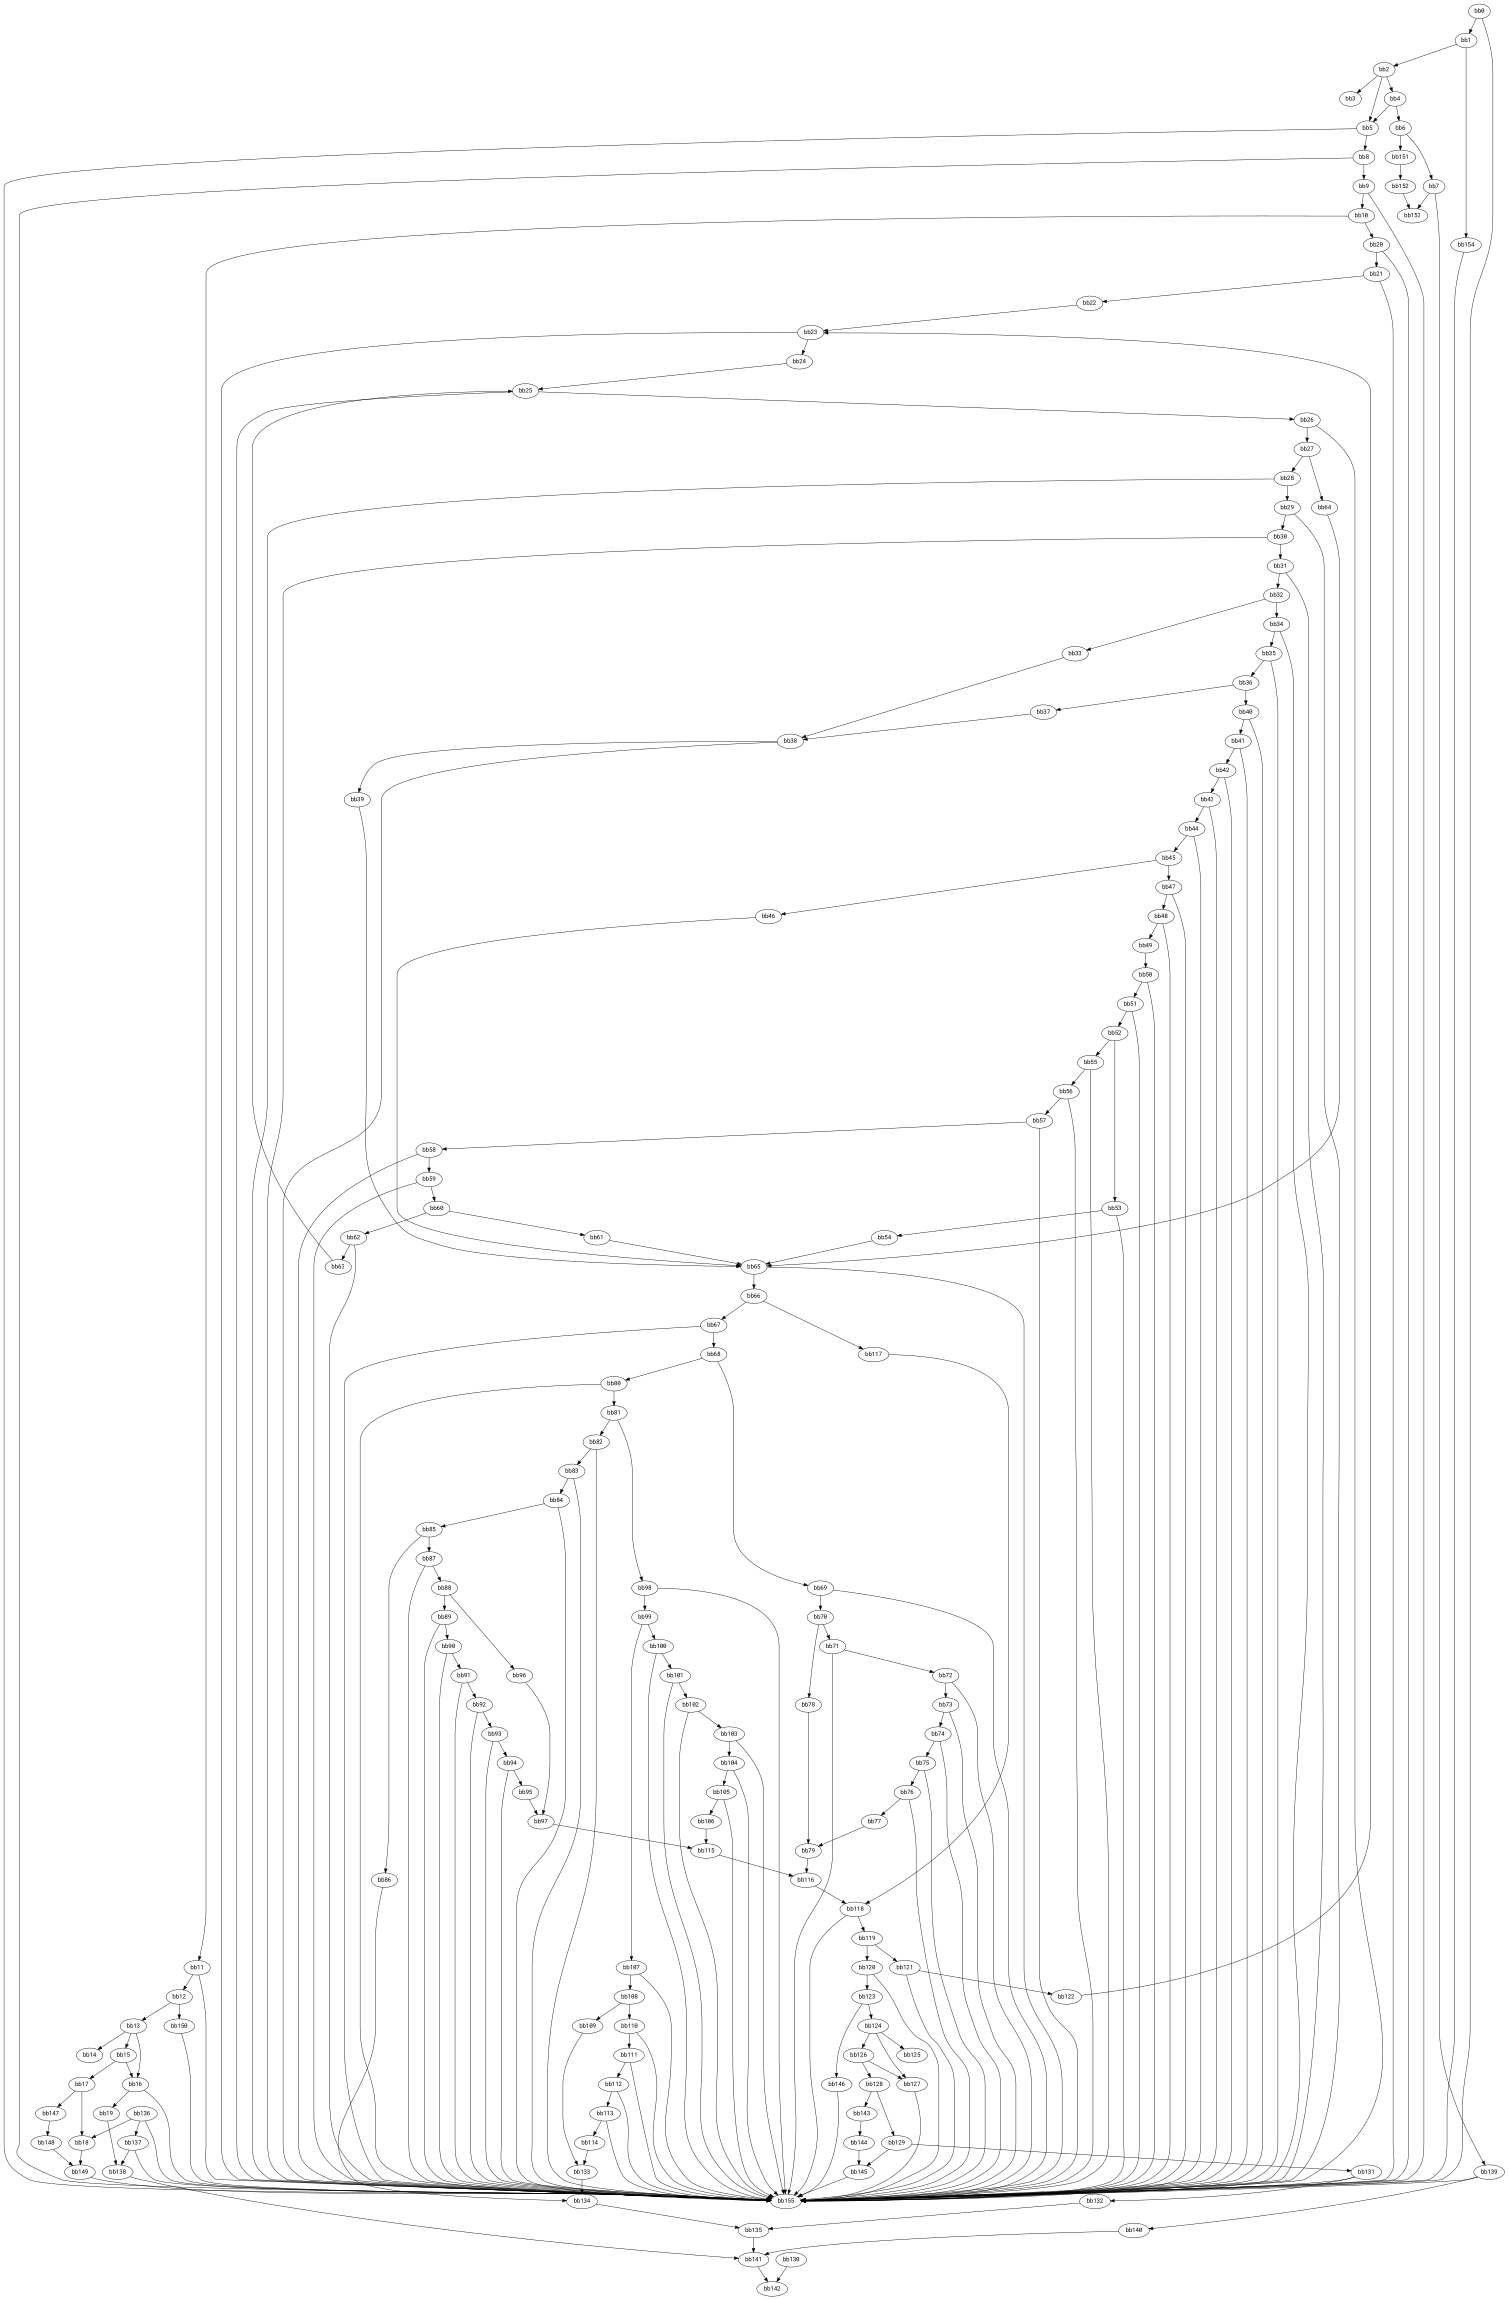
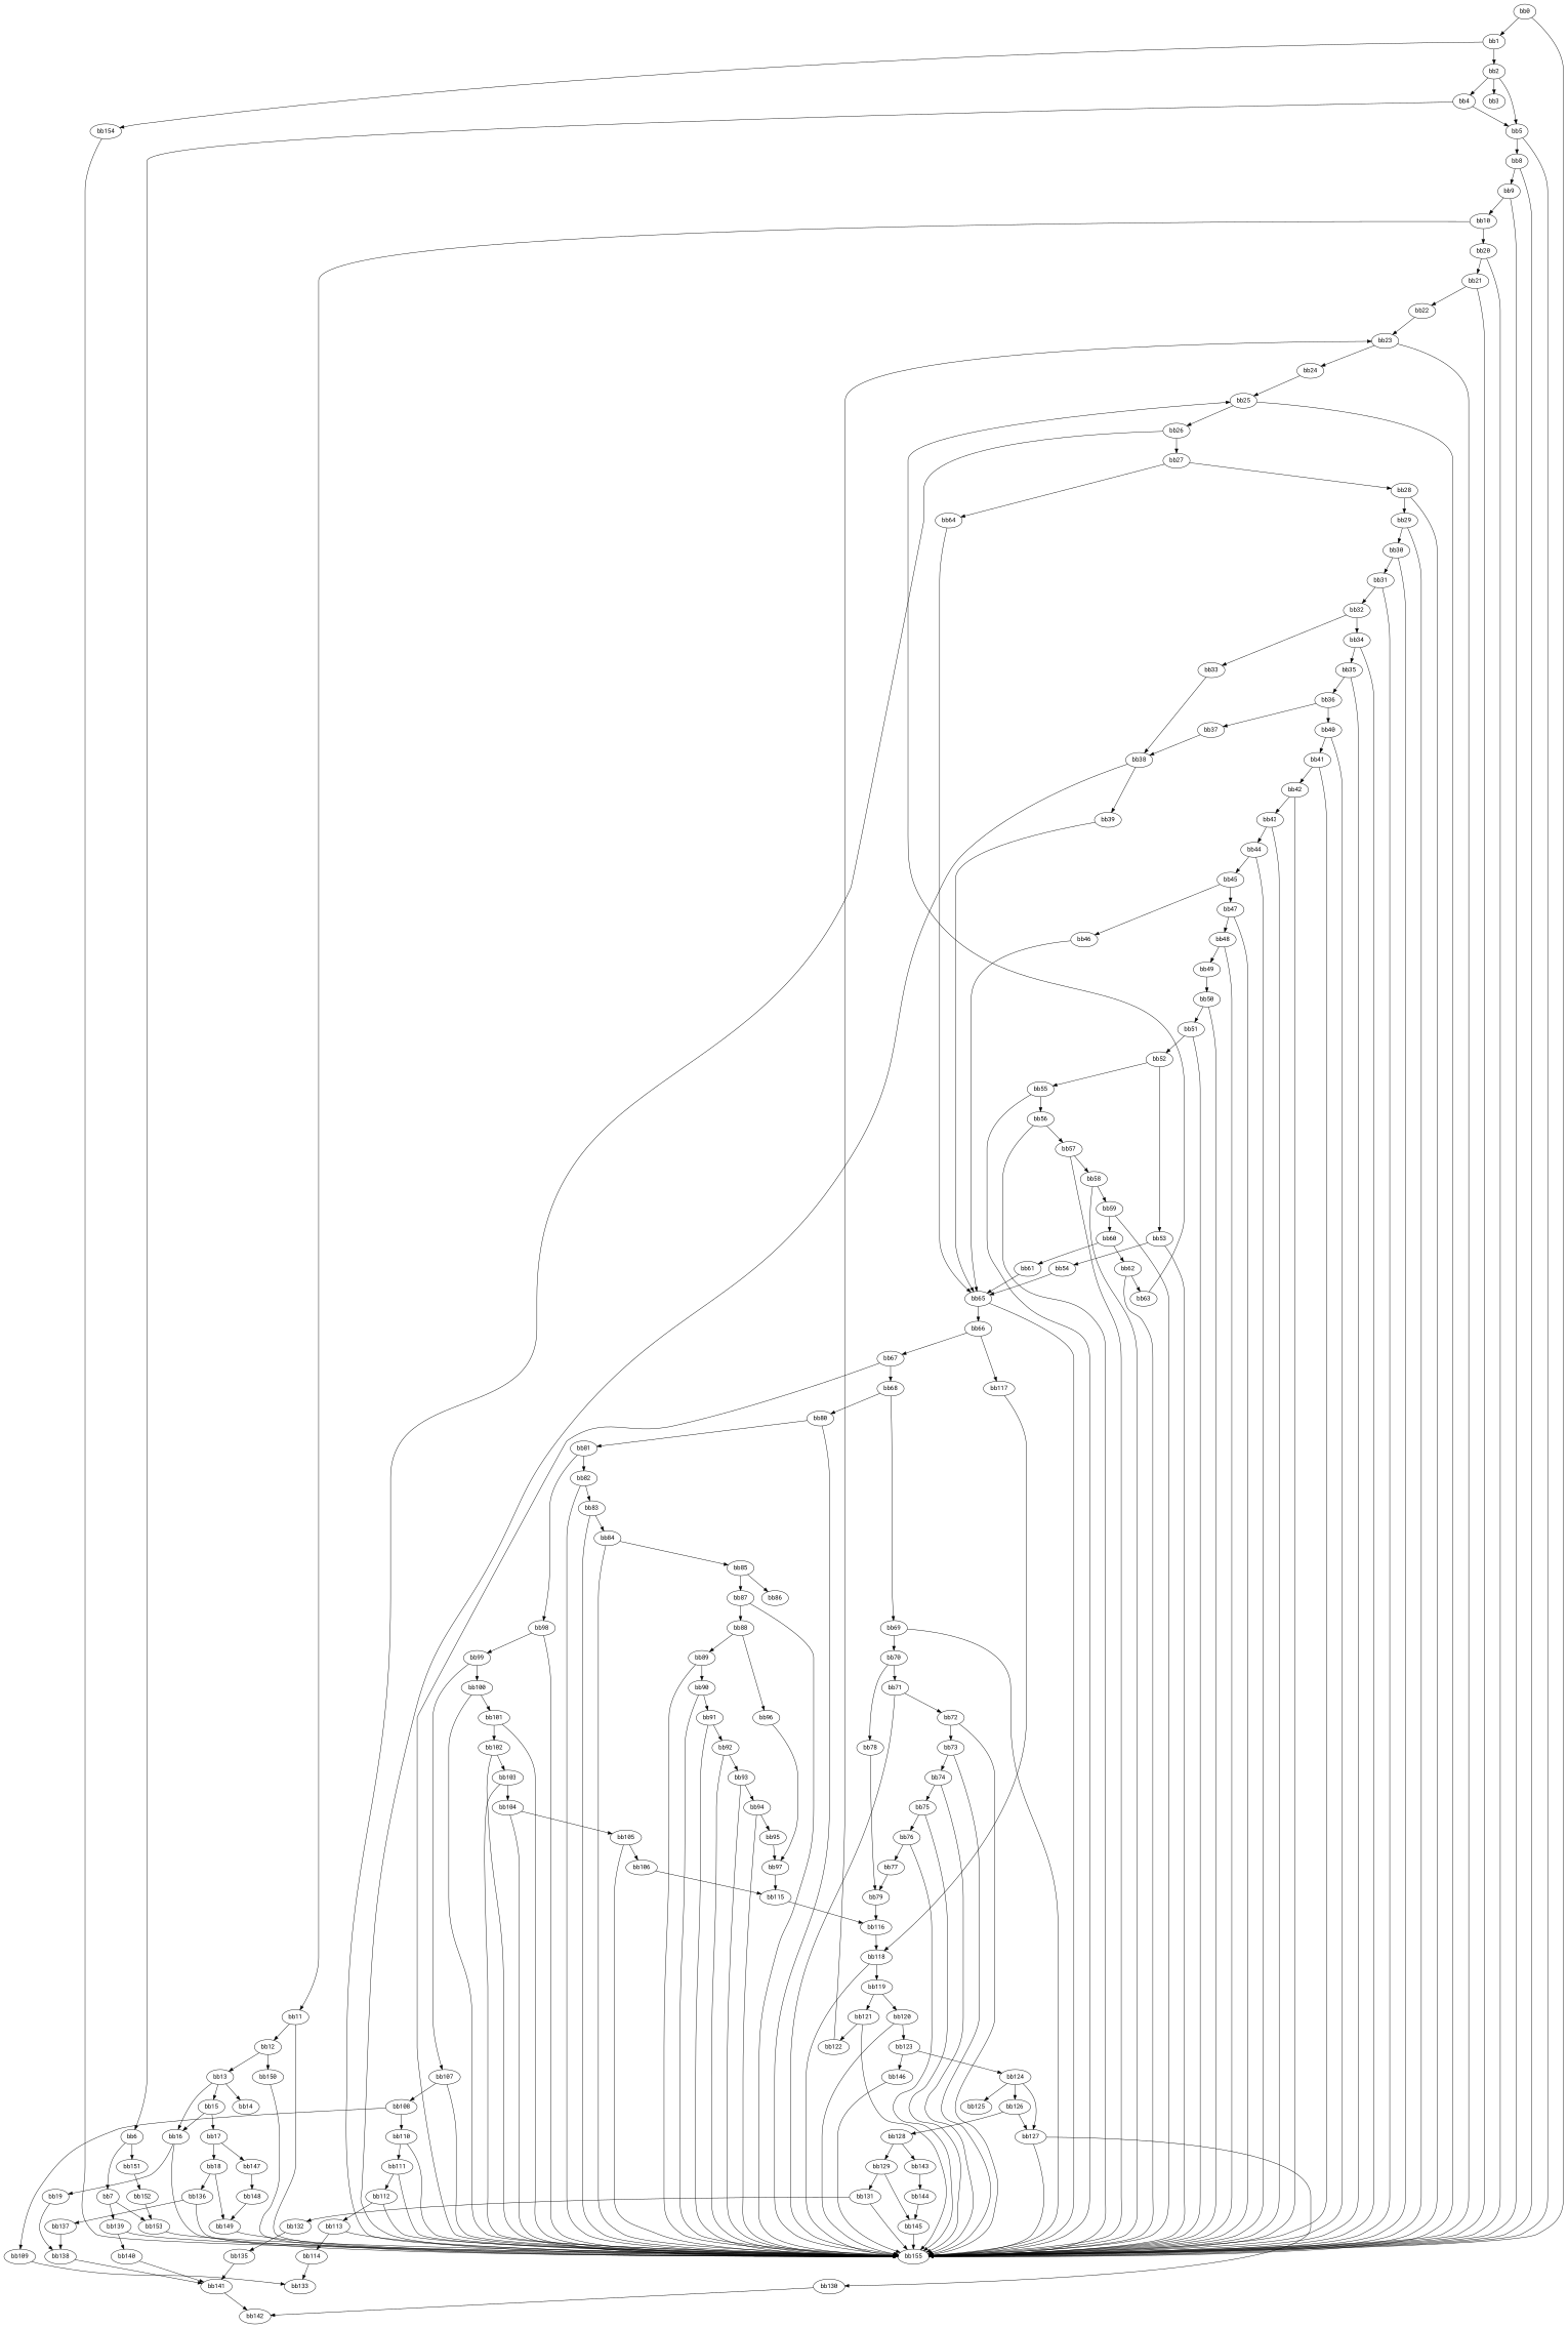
  digraph {
    fontname="Roboto Mono"
    node [fontname="Roboto Mono"]
    edge [fontname="Roboto Mono"]
    n1 [label="bb0\l"]
    n2 [label="bb1\l"]
    n3 [label="bb155\l"]
    n4 [label="bb2\l"]
    n5 [label="bb154\l"]
    n6 [label="bb3\l"]
    n7 [label="bb4\l"]
    n8 [label="bb5\l"]
    n9 [label="bb6\l"]
    n10 [label="bb8\l"]
    n11 [label="bb7\l"]
    n12 [label="bb151\l"]
    n13 [label="bb9\l"]
    n14 [label="bb139\l"]
    n15 [label="bb153\l"]
    n16 [label="bb152\l"]
    n17 [label="bb140\l"]
    n18 [label="bb10\l"]
    n19 [label="bb11\l"]
    n20 [label="bb20\l"]
    n21 [label="bb12\l"]
    n22 [label="bb21\l"]
    n23 [label="bb13\l"]
    n24 [label="bb150\l"]
    n25 [label="bb14\l"]
    n26 [label="bb15\l"]
    n27 [label="bb16\l"]
    n28 [label="bb17\l"]
    n29 [label="bb19\l"]
    n30 [label="bb18\l"]
    n31 [label="bb147\l"]
    n32 [label="bb138\l"]
    n33 [label="bb136\l"]
    n34 [label="bb149\l"]
    n35 [label="bb148\l"]
    n36 [label="bb137\l"]
    n37 [label="bb141\l"]
    n38 [label="bb22\l"]
    n39 [label="bb23\l"]
    n40 [label="bb24\l"]
    n41 [label="bb25\l"]
    n42 [label="bb26\l"]
    n43 [label="bb27\l"]
    n44 [label="bb28\l"]
    n45 [label="bb64\l"]
    n46 [label="bb29\l"]
    n47 [label="bb65\l"]
    n48 [label="bb30\l"]
    n49 [label="bb31\l"]
    n50 [label="bb32\l"]
    n51 [label="bb33\l"]
    n52 [label="bb34\l"]
    n53 [label="bb38\l"]
    n54 [label="bb35\l"]
    n55 [label="bb39\l"]
    n56 [label="bb36\l"]
    n57 [label="bb37\l"]
    n58 [label="bb40\l"]
    n59 [label="bb41\l"]
    n60 [label="bb66\l"]
    n61 [label="bb42\l"]
    n62 [label="bb43\l"]
    n63 [label="bb44\l"]
    n64 [label="bb45\l"]
    n65 [label="bb46\l"]
    n66 [label="bb47\l"]
    n67 [label="bb48\l"]
    n68 [label="bb49\l"]
    n69 [label="bb50\l"]
    n70 [label="bb51\l"]
    n71 [label="bb52\l"]
    n72 [label="bb53\l"]
    n73 [label="bb55\l"]
    n74 [label="bb54\l"]
    n75 [label="bb56\l"]
    n76 [label="bb57\l"]
    n77 [label="bb58\l"]
    n78 [label="bb59\l"]
    n79 [label="bb60\l"]
    n80 [label="bb61\l"]
    n81 [label="bb62\l"]
    n82 [label="bb63\l"]
    n83 [label="bb67\l"]
    n84 [label="bb117\l"]
    n85 [label="bb68\l"]
    n86 [label="bb118\l"]
    n87 [label="bb69\l"]
    n88 [label="bb80\l"]
    n89 [label="bb70\l"]
    n90 [label="bb81\l"]
    n91 [label="bb71\l"]
    n92 [label="bb78\l"]
    n93 [label="bb72\l"]
    n94 [label="bb79\l"]
    n95 [label="bb73\l"]
    n96 [label="bb74\l"]
    n97 [label="bb75\l"]
    n98 [label="bb76\l"]
    n99 [label="bb77\l"]
    n100 [label="bb116\l"]
    n101 [label="bb82\l"]
    n102 [label="bb98\l"]
    n103 [label="bb83\l"]
    n104 [label="bb99\l"]
    n105 [label="bb84\l"]
    n106 [label="bb85\l"]
    n107 [label="bb86\l"]
    n108 [label="bb87\l"]
-   n109 [label="bb134\l"]
    n110 [label="bb88\l"]
    n111 [label="bb135\l"]
    n112 [label="bb89\l"]
    n113 [label="bb96\l"]
    n114 [label="bb90\l"]
    n115 [label="bb97\l"]
    n116 [label="bb91\l"]
    n117 [label="bb92\l"]
    n118 [label="bb93\l"]
    n119 [label="bb94\l"]
    n120 [label="bb95\l"]
    n121 [label="bb115\l"]
    n122 [label="bb100\l"]
    n123 [label="bb107\l"]
    n124 [label="bb101\l"]
    n125 [label="bb108\l"]
    n126 [label="bb102\l"]
    n127 [label="bb103\l"]
    n128 [label="bb104\l"]
    n129 [label="bb105\l"]
    n130 [label="bb106\l"]
    n131 [label="bb109\l"]
    n132 [label="bb110\l"]
    n133 [label="bb133\l"]
    n134 [label="bb111\l"]
    n135 [label="bb112\l"]
    n136 [label="bb113\l"]
    n137 [label="bb114\l"]
    n138 [label="bb119\l"]
    n139 [label="bb120\l"]
    n140 [label="bb121\l"]
    n141 [label="bb123\l"]
    n142 [label="bb122\l"]
    n143 [label="bb124\l"]
    n144 [label="bb146\l"]
    n145 [label="bb125\l"]
    n146 [label="bb126\l"]
    n147 [label="bb127\l"]
    n148 [label="bb128\l"]
    n149 [label="bb130\l"]
    n150 [label="bb129\l"]
    n151 [label="bb143\l"]
    n152 [label="bb142\l"]
    n153 [label="bb131\l"]
    n154 [label="bb145\l"]
    n155 [label="bb144\l"]
    n156 [label="bb132\l"]
    n1 -> n2
    n1 -> n3
    n2 -> n4
    n2 -> n5
    n4 -> n6
    n4 -> n7
    n4 -> n8
    n5 -> n3
    n7 -> n8
    n7 -> n9
    n8 -> n3
    n8 -> n10
    n9 -> n11
    n9 -> n12
    n10 -> n3
    n10 -> n13
    n11 -> n14
    n11 -> n15
    n12 -> n16
    n13 -> n3
    n13 -> n18
    n14 -> n3
    n14 -> n17
-   n36 -> n3
+   n15 -> n3
    n16 -> n15
    n17 -> n37
    n18 -> n19
    n18 -> n20
    n19 -> n3
    n19 -> n21
    n20 -> n3
    n20 -> n22
    n21 -> n23
    n21 -> n24
    n22 -> n3
    n22 -> n38
    n23 -> n25
    n23 -> n26
    n23 -> n27
    n24 -> n3
    n26 -> n27
    n26 -> n28
    n27 -> n3
    n27 -> n29
    n28 -> n30
    n28 -> n31
    n29 -> n32
-   n33 -> n30
+   n30 -> n33
    n30 -> n34
    n31 -> n35
    n32 -> n37
    n33 -> n3
    n33 -> n36
    n34 -> n3
    n35 -> n34
    n36 -> n32
    n37 -> n152
    n38 -> n39
    n39 -> n3
    n39 -> n40
    n40 -> n41
    n41 -> n3
    n41 -> n42
    n42 -> n3
    n42 -> n43
    n43 -> n44
    n43 -> n45
    n44 -> n3
    n44 -> n46
    n45 -> n47
    n46 -> n3
    n46 -> n48
    n47 -> n3
    n47 -> n60
    n48 -> n3
    n48 -> n49
    n49 -> n3
    n49 -> n50
    n50 -> n51
    n50 -> n52
    n51 -> n53
    n52 -> n3
    n52 -> n54
    n53 -> n3
    n53 -> n55
    n54 -> n3
    n54 -> n56
    n55 -> n47
    n56 -> n57
    n56 -> n58
    n57 -> n53
    n58 -> n3
    n58 -> n59
    n59 -> n3
    n59 -> n61
    n60 -> n83
    n60 -> n84
    n61 -> n3
    n61 -> n62
    n62 -> n3
    n62 -> n63
    n63 -> n3
    n63 -> n64
    n64 -> n65
    n64 -> n66
    n65 -> n47
    n66 -> n3
    n66 -> n67
    n67 -> n3
    n67 -> n68
    n68 -> n69
    n69 -> n3
    n69 -> n70
    n70 -> n3
    n70 -> n71
    n71 -> n72
    n71 -> n73
    n72 -> n3
    n72 -> n74
    n73 -> n3
    n73 -> n75
    n74 -> n47
    n75 -> n3
    n75 -> n76
    n76 -> n3
    n76 -> n77
    n77 -> n3
    n77 -> n78
    n78 -> n3
    n78 -> n79
    n79 -> n80
    n79 -> n81
    n80 -> n47
    n81 -> n3
    n81 -> n82
    n82 -> n41
    n83 -> n3
    n83 -> n85
    n84 -> n86
    n85 -> n87
    n85 -> n88
    n86 -> n3
    n86 -> n138
    n87 -> n3
    n87 -> n89
    n88 -> n3
    n88 -> n90
    n89 -> n91
    n89 -> n92
    n90 -> n101
    n90 -> n102
    n91 -> n3
    n91 -> n93
    n92 -> n94
    n93 -> n3
    n93 -> n95
    n94 -> n100
    n95 -> n3
    n95 -> n96
    n96 -> n3
    n96 -> n97
    n97 -> n3
    n97 -> n98
    n98 -> n3
    n98 -> n99
    n99 -> n94
    n100 -> n86
    n101 -> n3
    n101 -> n103
    n102 -> n3
    n102 -> n104
    n103 -> n3
    n103 -> n105
    n104 -> n122
    n104 -> n123
    n105 -> n3
    n105 -> n106
    n106 -> n107
    n106 -> n108
-   n107 -> n109
    n108 -> n3
    n108 -> n110
-   n109 -> n111
    n110 -> n112
    n110 -> n113
    n111 -> n37
    n112 -> n3
    n112 -> n114
    n113 -> n115
    n114 -> n3
    n114 -> n116
    n115 -> n121
    n116 -> n3
    n116 -> n117
    n117 -> n3
    n117 -> n118
    n118 -> n3
    n118 -> n119
    n119 -> n3
    n119 -> n120
    n120 -> n115
    n121 -> n100
    n122 -> n3
    n122 -> n124
    n123 -> n3
    n123 -> n125
    n124 -> n3
    n124 -> n126
    n125 -> n131
    n125 -> n132
    n126 -> n3
    n126 -> n127
    n127 -> n3
    n127 -> n128
    n128 -> n3
    n128 -> n129
    n129 -> n3
    n129 -> n130
    n130 -> n121
    n131 -> n133
    n132 -> n3
    n132 -> n134
-   n133 -> n109
    n134 -> n3
    n134 -> n135
    n135 -> n3
    n135 -> n136
    n136 -> n3
    n136 -> n137
    n137 -> n133
    n138 -> n139
    n138 -> n140
    n139 -> n3
    n139 -> n141
    n140 -> n3
    n140 -> n142
    n141 -> n143
    n141 -> n144
    n142 -> n39
    n143 -> n145
    n143 -> n146
    n143 -> n147
    n144 -> n3
    n146 -> n147
    n146 -> n148
    n147 -> n3
+   n147 -> n149
    n148 -> n150
    n148 -> n151
    n149 -> n152
    n150 -> n153
    n150 -> n154
    n151 -> n155
    n153 -> n3
    n153 -> n156
    n154 -> n3
    n155 -> n154
    n156 -> n111
  }
